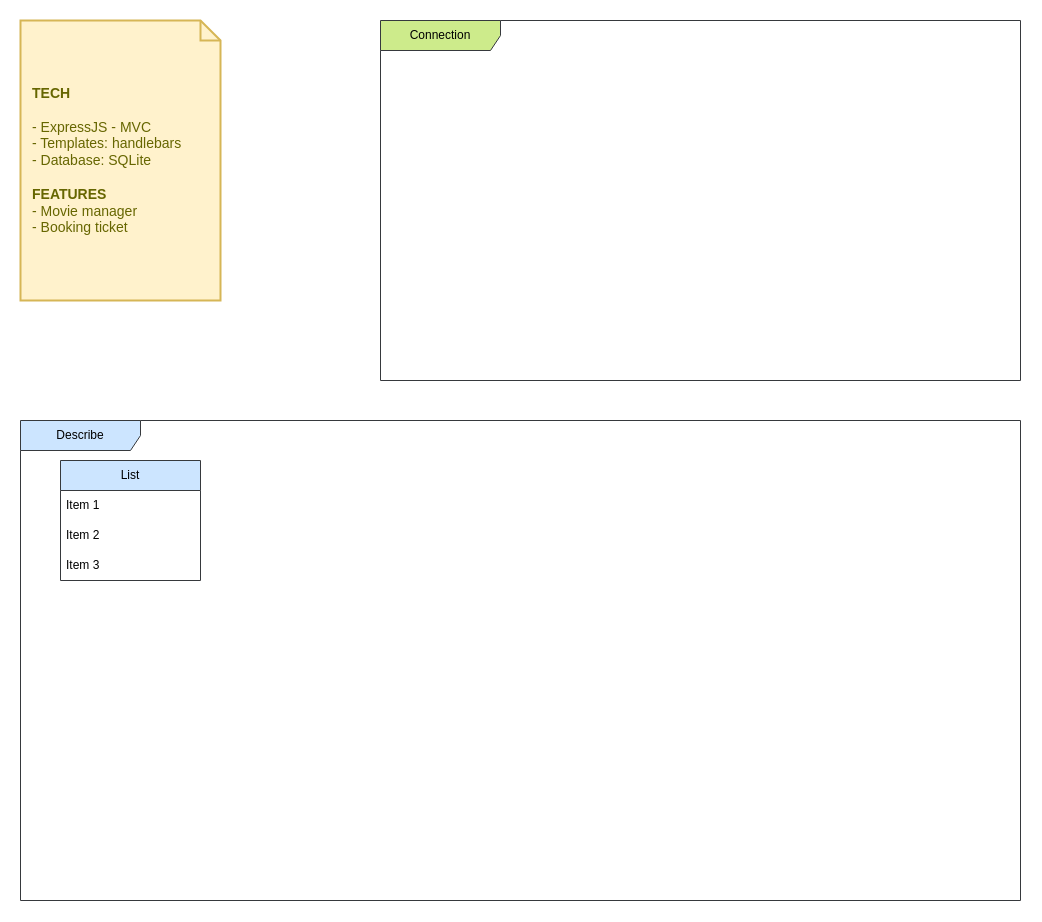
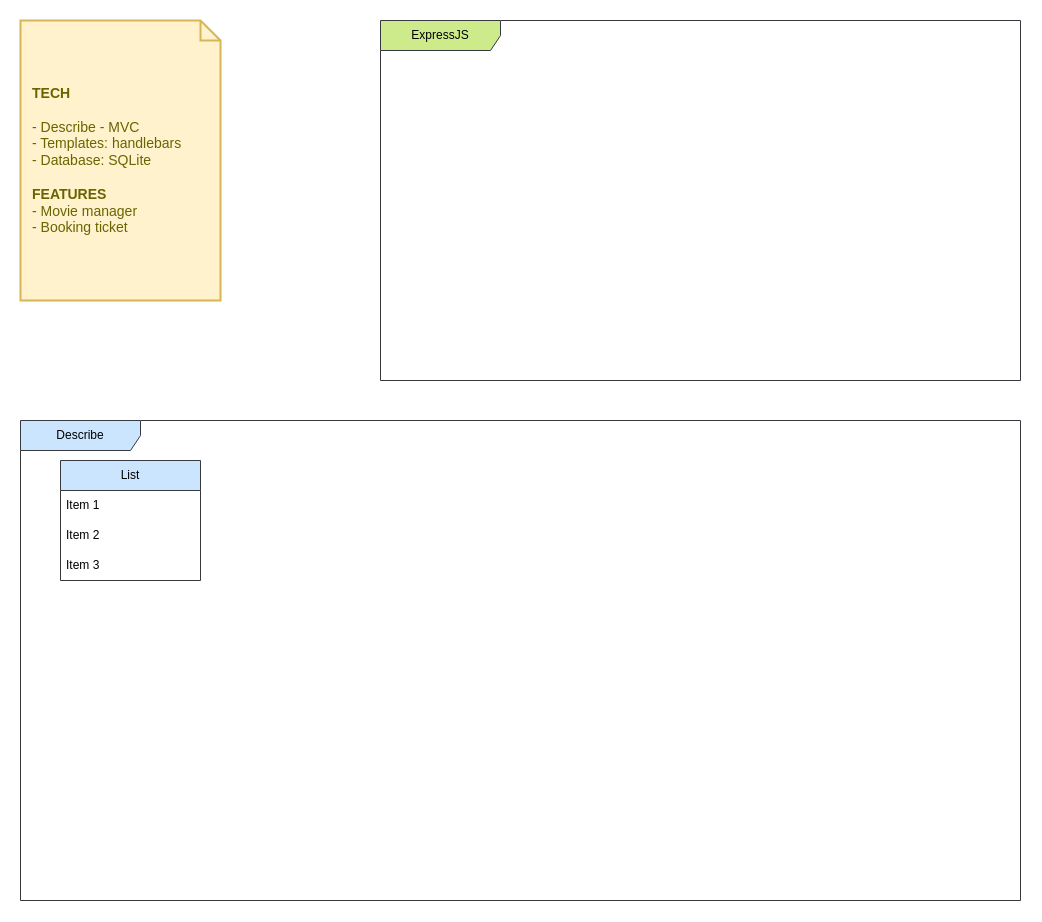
  <mxCell id="0" />
  <mxCell id="1" parent="0" />
- <mxCell id="2" value="&lt;b&gt;TECH&lt;/b&gt;&lt;div&gt;&lt;b&gt;&lt;br&gt;&lt;/b&gt;&lt;div&gt;- ExpressJS - MVC&lt;/div&gt;&lt;div&gt;- Templates: handlebars&lt;/div&gt;&lt;div&gt;- Database: SQLite&lt;/div&gt;&lt;/div&gt;&lt;div&gt;&lt;br&gt;&lt;/div&gt;&lt;div&gt;&lt;b&gt;FEATURES&lt;/b&gt;&lt;/div&gt;&lt;div&gt;- Movie manager&lt;/div&gt;&lt;div&gt;- Booking ticket&lt;/div&gt;" style="shape=note;strokeWidth=2;fontSize=14;size=20;whiteSpace=wrap;html=1;fillColor=#fff2cc;strokeColor=#d6b656;fontColor=#666600;align=left;spacingLeft=10;" parent="1" vertex="1"><mxGeometry x="20" y="20" width="200" height="280" as="geometry" /></mxCell>
+ <mxCell id="2" value="&lt;b&gt;TECH&lt;/b&gt;&lt;div&gt;&lt;b&gt;&lt;br&gt;&lt;/b&gt;&lt;div&gt;- Describe - MVC&lt;/div&gt;&lt;div&gt;- Templates: handlebars&lt;/div&gt;&lt;div&gt;- Database: SQLite&lt;/div&gt;&lt;/div&gt;&lt;div&gt;&lt;br&gt;&lt;/div&gt;&lt;div&gt;&lt;b&gt;FEATURES&lt;/b&gt;&lt;/div&gt;&lt;div&gt;- Movie manager&lt;/div&gt;&lt;div&gt;- Booking ticket&lt;/div&gt;" style="shape=note;strokeWidth=2;fontSize=14;size=20;whiteSpace=wrap;html=1;fillColor=#fff2cc;strokeColor=#d6b656;fontColor=#666600;align=left;spacingLeft=10;" parent="1" vertex="1"><mxGeometry x="20" y="20" width="200" height="280" as="geometry" /></mxCell>
  <mxCell id="3" value="List" style="swimlane;fontStyle=0;childLayout=stackLayout;horizontal=1;startSize=30;horizontalStack=0;resizeParent=1;resizeParentMax=0;resizeLast=0;collapsible=1;marginBottom=0;whiteSpace=wrap;html=1;fillColor=#cce5ff;strokeColor=#36393d;" parent="1" vertex="1"><mxGeometry x="60" y="460" width="140" height="120" as="geometry" /></mxCell>
  <mxCell id="4" value="Item 1" style="text;strokeColor=none;fillColor=none;align=left;verticalAlign=middle;spacingLeft=4;spacingRight=4;overflow=hidden;points=[[0,0.5],[1,0.5]];portConstraint=eastwest;rotatable=0;whiteSpace=wrap;html=1;" parent="3" vertex="1"><mxGeometry y="30" width="140" height="30" as="geometry" /></mxCell>
  <mxCell id="5" value="Item 2" style="text;strokeColor=none;fillColor=none;align=left;verticalAlign=middle;spacingLeft=4;spacingRight=4;overflow=hidden;points=[[0,0.5],[1,0.5]];portConstraint=eastwest;rotatable=0;whiteSpace=wrap;html=1;" parent="3" vertex="1"><mxGeometry y="60" width="140" height="30" as="geometry" /></mxCell>
  <mxCell id="6" value="Item 3" style="text;strokeColor=none;fillColor=none;align=left;verticalAlign=middle;spacingLeft=4;spacingRight=4;overflow=hidden;points=[[0,0.5],[1,0.5]];portConstraint=eastwest;rotatable=0;whiteSpace=wrap;html=1;" parent="3" vertex="1"><mxGeometry y="90" width="140" height="30" as="geometry" /></mxCell>
- <mxCell id="7" value="Connection" style="shape=umlFrame;whiteSpace=wrap;html=1;pointerEvents=0;fillColor=#cdeb8b;strokeColor=#36393d;width=120;height=30;" parent="1" vertex="1"><mxGeometry x="380" y="20" width="640" height="360" as="geometry" /></mxCell>
+ <mxCell id="7" value="ExpressJS" style="shape=umlFrame;whiteSpace=wrap;html=1;pointerEvents=0;fillColor=#cdeb8b;strokeColor=#36393d;width=120;height=30;" parent="1" vertex="1"><mxGeometry x="380" y="20" width="640" height="360" as="geometry" /></mxCell>
  <mxCell id="8" value="Describe" style="shape=umlFrame;whiteSpace=wrap;html=1;pointerEvents=0;fillColor=#cce5ff;strokeColor=#36393d;width=120;height=30;" parent="1" vertex="1"><mxGeometry x="20" y="420" width="1000" height="480" as="geometry" /></mxCell>
